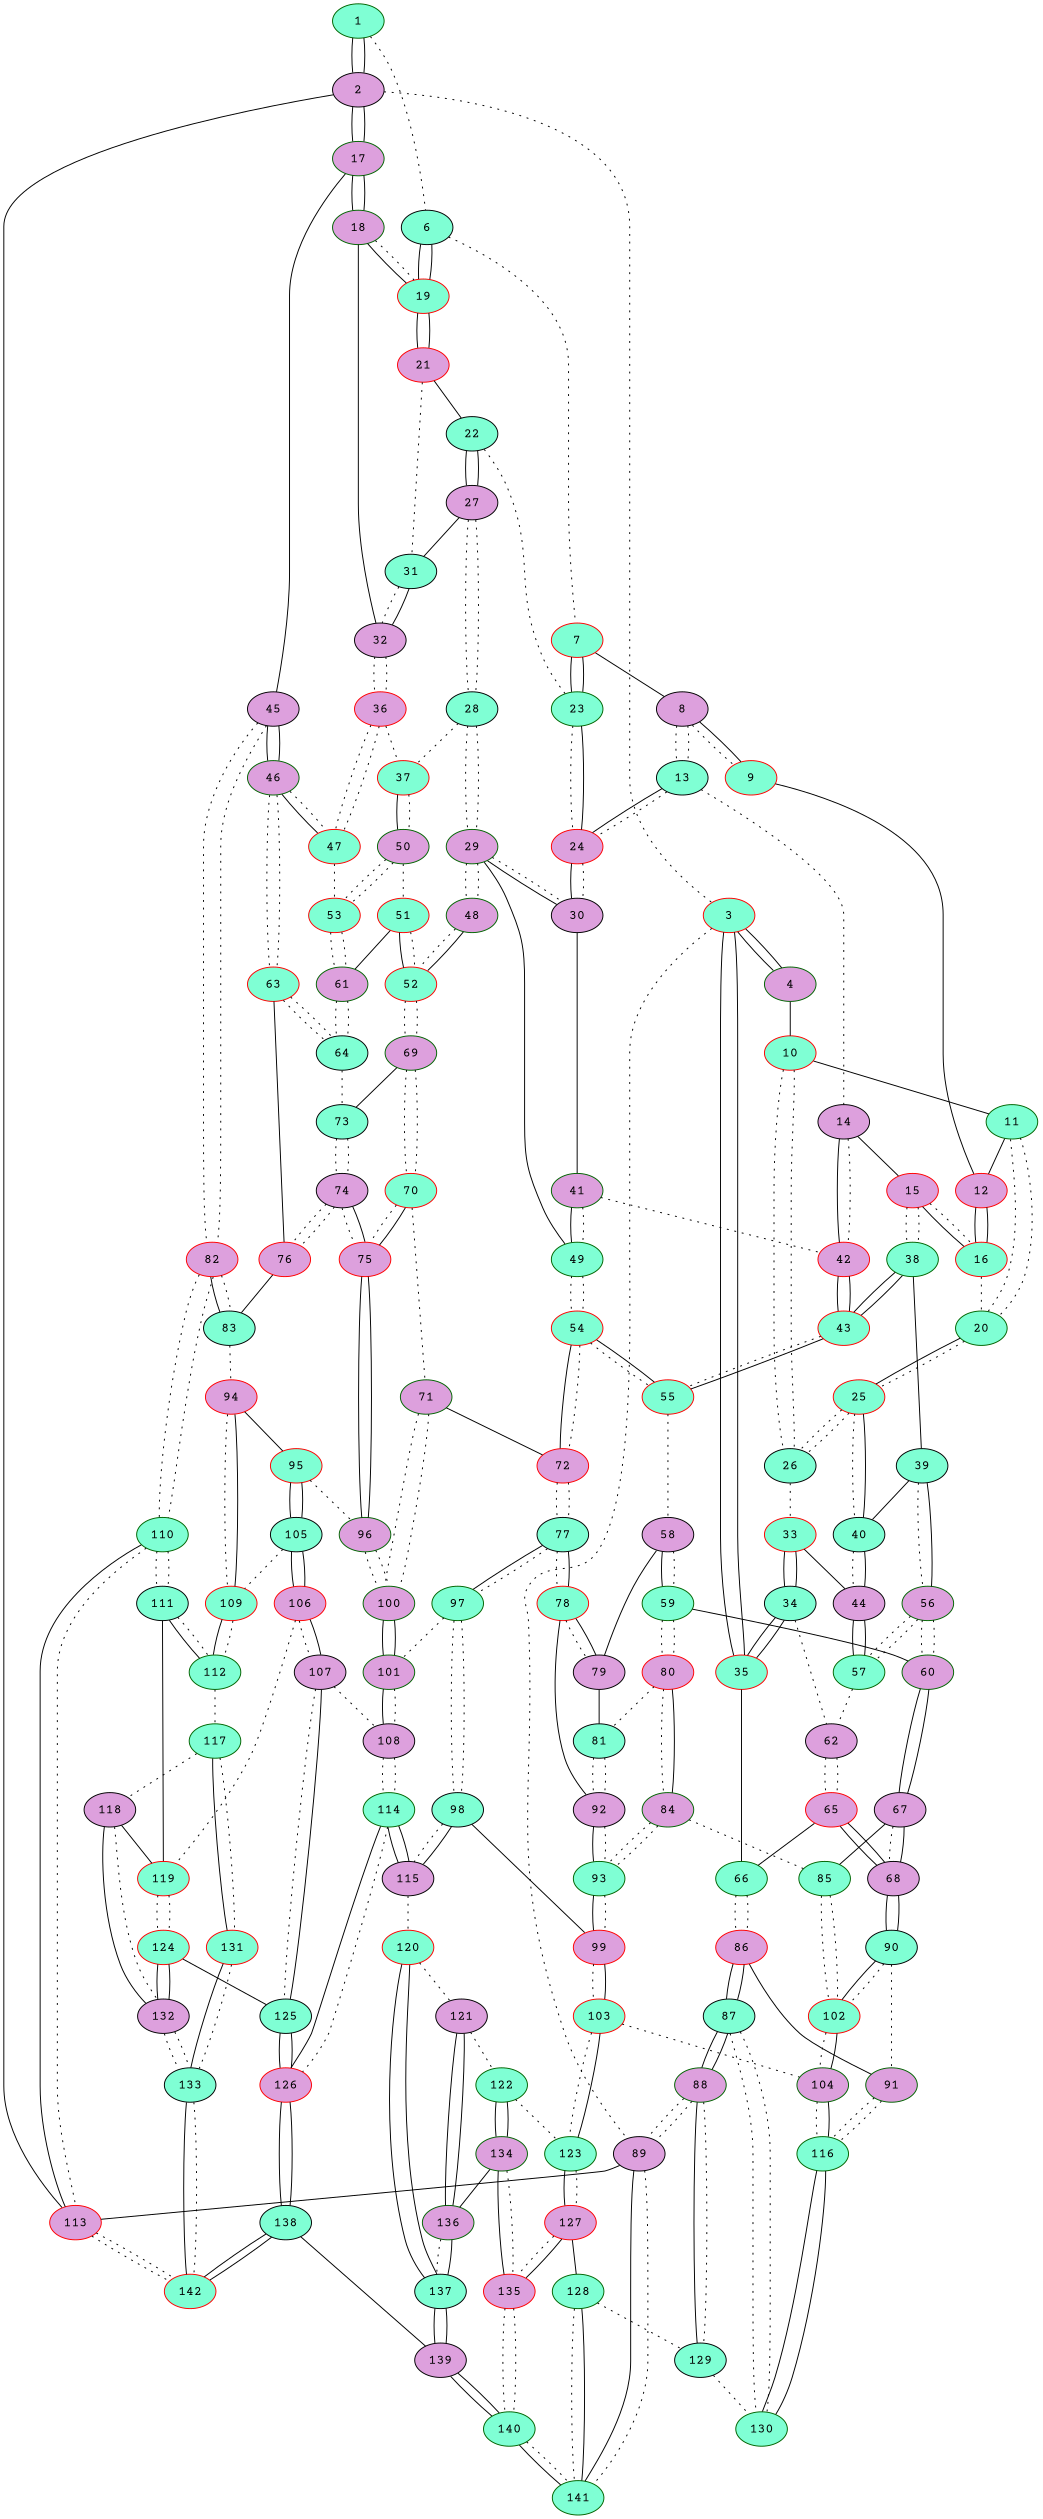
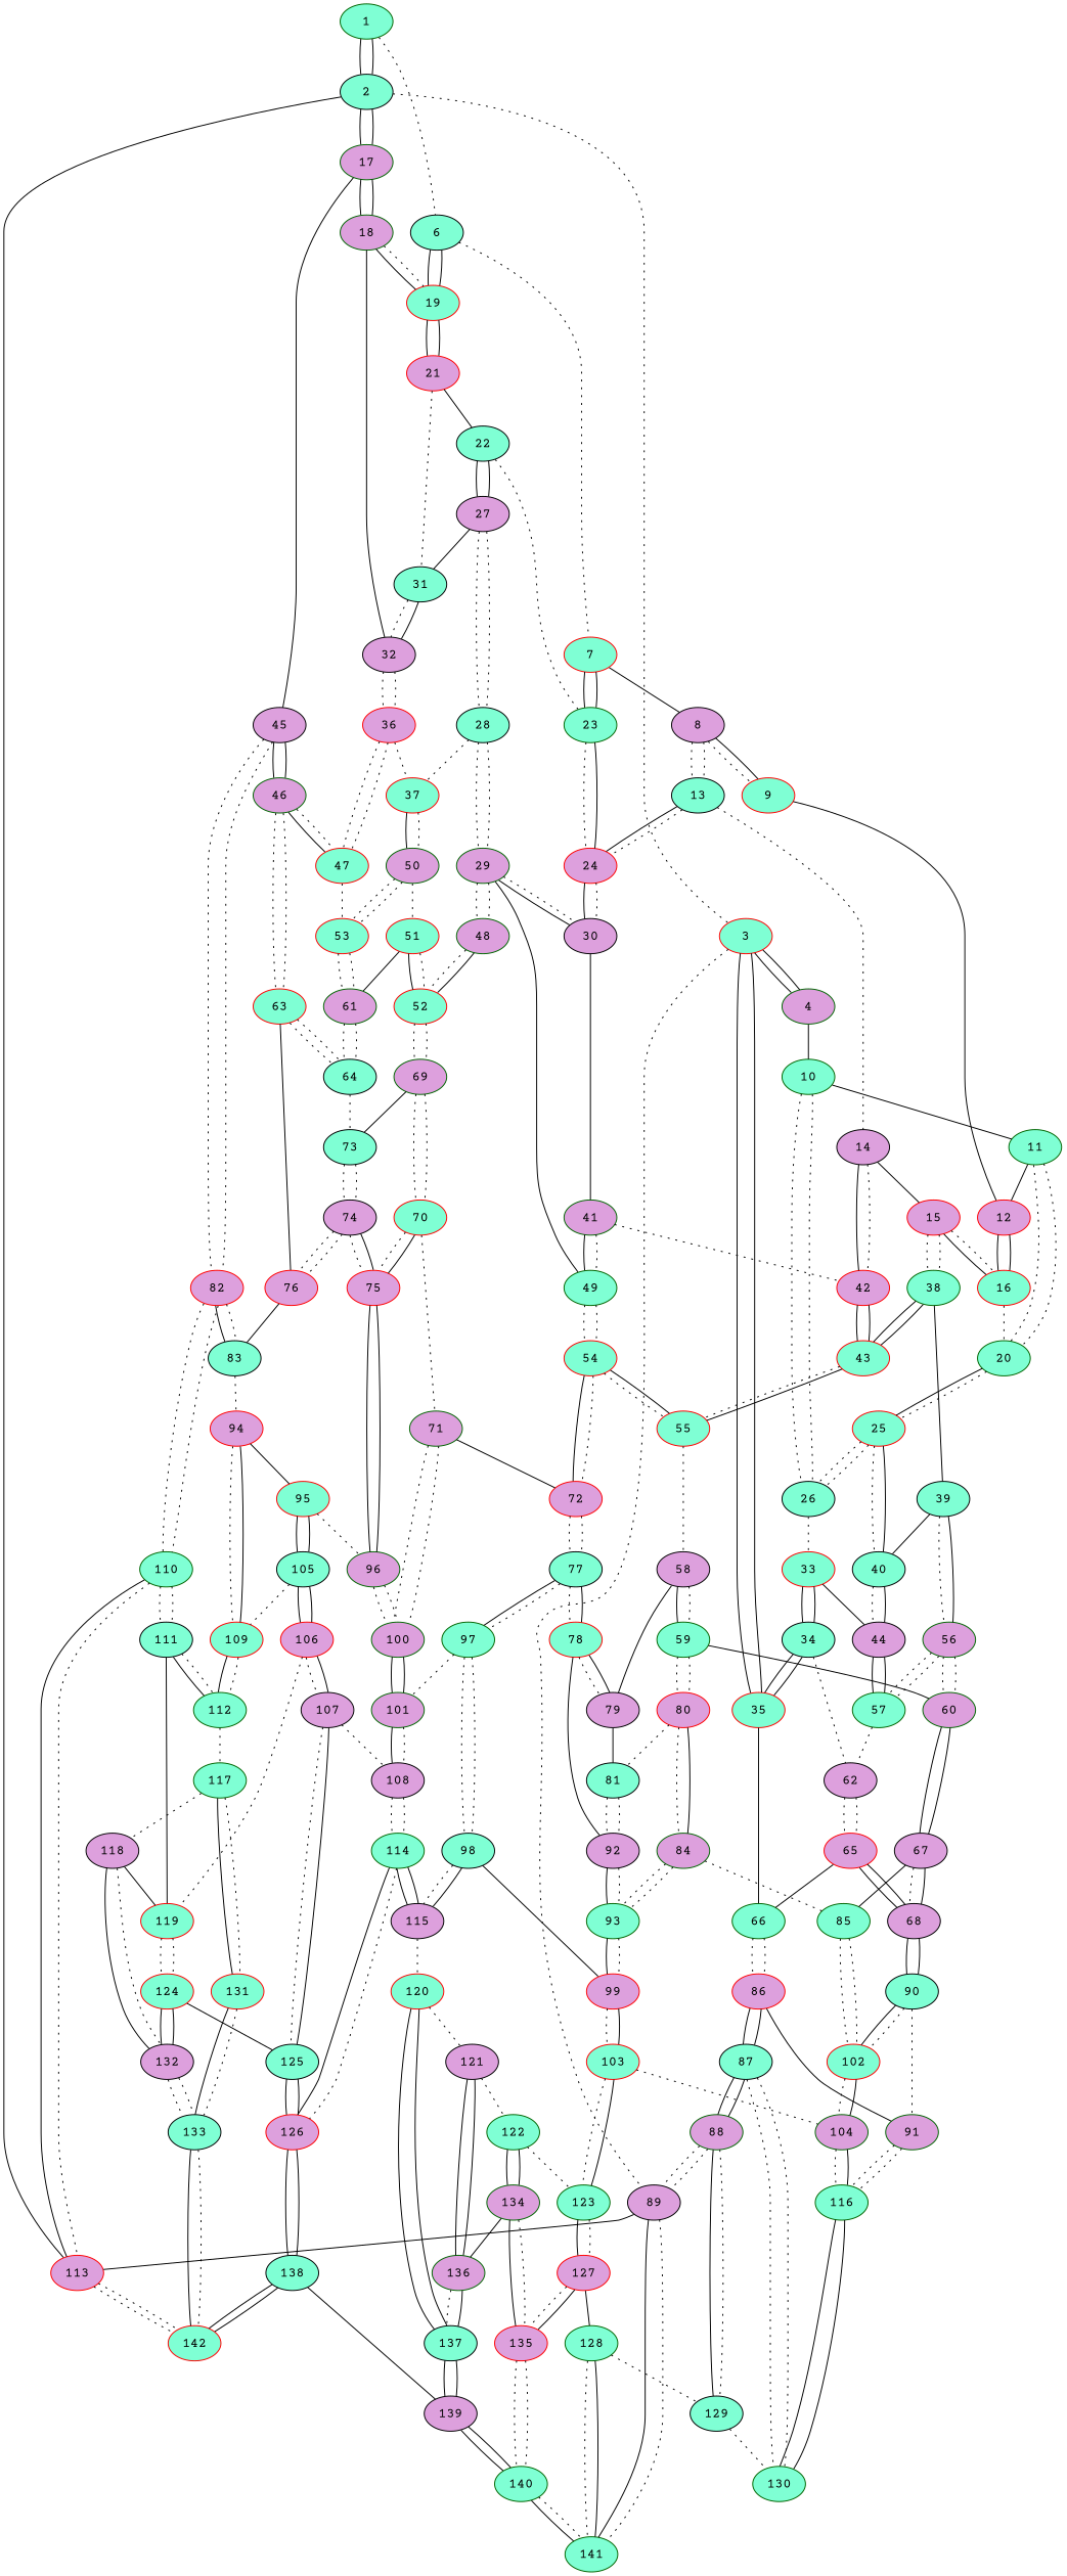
  graph {
    fontname="Courier Prime"
    node [color=red fillcolor=aquamarine fontname="Courier Prime" style=filled]
    edge [fontname="Courier Prime" style=dotted]
    1 [color=darkgreen]
-   2 [color=black fillcolor=plum]
+   2 [color=black]
    6 [color=black]
    3
    17 [color=darkgreen fillcolor=plum]
    113 [fillcolor=plum]
    7
    19
    4 [color=darkgreen fillcolor=plum]
    35
    89 [color=black fillcolor=plum]
    18 [color=darkgreen fillcolor=plum]
    45 [color=black fillcolor=plum]
    142
-   10
+   10 [color=darkgreen]
    66 [color=darkgreen]
    141 [color=darkgreen]
    11 [color=darkgreen]
    26 [color=black]
    12 [fillcolor=plum]
    9
    8 [color=black fillcolor=plum]
    23 [color=darkgreen]
    21 [fillcolor=plum]
    13 [color=black]
    24 [fillcolor=plum]
    14 [color=black fillcolor=plum]
    16
    20 [color=darkgreen]
    33
    25
    15 [fillcolor=plum]
    42 [fillcolor=plum]
    30 [color=black fillcolor=plum]
    38 [color=darkgreen]
    43
    39 [color=black]
    32 [color=black fillcolor=plum]
    46 [color=darkgreen fillcolor=plum]
    82 [fillcolor=plum]
    36 [fillcolor=plum]
    22 [color=black]
    31 [color=black]
    40 [color=black]
    27 [color=black fillcolor=plum]
    28 [color=black]
    41 [color=darkgreen fillcolor=plum]
    44 [color=black fillcolor=plum]
    34 [color=black]
    29 [color=darkgreen fillcolor=plum]
    37
    48 [color=darkgreen fillcolor=plum]
    49 [color=darkgreen]
    50 [color=darkgreen fillcolor=plum]
    52
    47
    62 [color=black fillcolor=plum]
    57 [color=darkgreen]
    65 [fillcolor=plum]
    86 [fillcolor=plum]
    53
    51
    56 [color=darkgreen fillcolor=plum]
    55
    60 [color=darkgreen fillcolor=plum]
    54
    58 [color=black fillcolor=plum]
    63
    83 [color=black]
    110 [color=darkgreen]
    64 [color=black]
    76 [fillcolor=plum]
    61 [color=darkgreen fillcolor=plum]
    69 [color=darkgreen fillcolor=plum]
    72 [fillcolor=plum]
    73 [color=black]
    70
    77 [color=black]
    59 [color=darkgreen]
    79 [color=black fillcolor=plum]
    67 [color=black fillcolor=plum]
    80 [fillcolor=plum]
    81 [color=black]
    84 [color=darkgreen fillcolor=plum]
    68 [color=black fillcolor=plum]
    85 [color=darkgreen]
    74 [color=black fillcolor=plum]
    90 [color=black]
    87 [color=black]
    91 [color=darkgreen fillcolor=plum]
    102
    71 [color=darkgreen fillcolor=plum]
    75 [fillcolor=plum]
    100 [color=darkgreen fillcolor=plum]
    96 [color=darkgreen fillcolor=plum]
    101 [color=darkgreen fillcolor=plum]
    78
    97 [color=darkgreen]
    94 [fillcolor=plum]
    92 [color=black fillcolor=plum]
    98 [color=black]
    93 [color=darkgreen]
    111 [color=black]
    95
    109
    99 [fillcolor=plum]
    104 [color=darkgreen fillcolor=plum]
    88 [color=darkgreen fillcolor=plum]
    130 [color=darkgreen]
    116 [color=darkgreen]
    129 [color=black]
    103
    105 [color=black]
    112 [color=darkgreen]
    106 [fillcolor=plum]
    115 [color=black fillcolor=plum]
    108 [color=black fillcolor=plum]
    120
    123 [color=darkgreen]
    114 [color=darkgreen]
    127 [fillcolor=plum]
    107 [color=black fillcolor=plum]
    119
    125 [color=black]
    124
    126 [fillcolor=plum]
    117 [color=darkgreen]
    133 [color=black]
    131
    118 [color=black fillcolor=plum]
    138 [color=black]
    121 [color=black fillcolor=plum]
    137 [color=black]
    132 [color=black fillcolor=plum]
    122 [color=darkgreen]
    136 [color=darkgreen fillcolor=plum]
    139 [color=black fillcolor=plum]
    134 [color=darkgreen fillcolor=plum]
    135 [fillcolor=plum]
    128 [color=darkgreen]
    140 [color=darkgreen]
    1 -- 2 [style=solid]
    1 -- 2 [style=solid]
    1 -- 6
    2 -- 3
    2 -- 17 [style=solid]
    2 -- 17 [style=solid]
    2 -- 113 [style=solid]
    6 -- 7
    6 -- 19 [style=solid]
    6 -- 19 [style=solid]
    3 -- 4 [style=solid]
    3 -- 4 [style=solid]
    3 -- 35 [style=solid]
    3 -- 35 [style=solid]
    3 -- 89
    17 -- 18 [style=solid]
    17 -- 18 [style=solid]
    17 -- 45 [style=solid]
    113 -- 142
    113 -- 142
    7 -- 8 [style=solid]
    7 -- 23 [style=solid]
    7 -- 23 [style=solid]
    19 -- 21 [style=solid]
    19 -- 21 [style=solid]
    4 -- 10 [style=solid]
    35 -- 66 [style=solid]
    89 -- 113 [style=solid]
    89 -- 141 [style=solid]
    89 -- 141
    18 -- 19 [style=solid]
    18 -- 19
    18 -- 32 [style=solid]
    45 -- 46 [style=solid]
    45 -- 46 [style=solid]
    45 -- 82
    45 -- 82
    10 -- 11 [style=solid]
    10 -- 26
    10 -- 26
    66 -- 86
    66 -- 86
    11 -- 12 [style=solid]
    11 -- 20
    11 -- 20
    26 -- 33
    12 -- 16 [style=solid]
    12 -- 16 [style=solid]
    9 -- 12 [style=solid]
    8 -- 9
    8 -- 9 [style=solid]
    8 -- 13
    8 -- 13
    23 -- 24
    23 -- 24 [style=solid]
    21 -- 22 [style=solid]
    21 -- 31
    13 -- 24 [style=solid]
    13 -- 24
    13 -- 14
    24 -- 30 [style=solid]
    24 -- 30
    14 -- 15 [style=solid]
    14 -- 42 [style=solid]
    14 -- 42
    16 -- 20
    20 -- 25 [style=solid]
    20 -- 25
    33 -- 44 [style=solid]
    33 -- 34 [style=solid]
    33 -- 34 [style=solid]
    25 -- 26
    25 -- 26
    25 -- 40
    25 -- 40 [style=solid]
    15 -- 16 [style=solid]
    15 -- 16
    15 -- 38
    15 -- 38
    42 -- 43 [style=solid]
    42 -- 43 [style=solid]
    30 -- 41 [style=solid]
    38 -- 43 [style=solid]
    38 -- 43 [style=solid]
    38 -- 39 [style=solid]
    43 -- 55
    43 -- 55 [style=solid]
    39 -- 40 [style=solid]
    39 -- 56
    39 -- 56 [style=solid]
    32 -- 36
    32 -- 36
    46 -- 47 [style=solid]
    46 -- 47
    46 -- 63
    46 -- 63
    82 -- 83 [style=solid]
    82 -- 83
    82 -- 110
    82 -- 110
    36 -- 37
    36 -- 47
    36 -- 47
    22 -- 23
    22 -- 27 [style=solid]
    22 -- 27 [style=solid]
    31 -- 32
    31 -- 32 [style=solid]
    40 -- 44
    40 -- 44 [style=solid]
    27 -- 31 [style=solid]
    27 -- 28
    27 -- 28
    28 -- 29
    28 -- 29
    28 -- 37
    41 -- 42
    41 -- 49 [style=solid]
    41 -- 49
    44 -- 57 [style=solid]
    44 -- 57 [style=solid]
    34 -- 35 [style=solid]
    34 -- 35 [style=solid]
    34 -- 62
    29 -- 30 [style=solid]
    29 -- 30
    29 -- 48
    29 -- 48
    29 -- 49 [style=solid]
    37 -- 50 [style=solid]
    37 -- 50
    48 -- 52
    48 -- 52 [style=solid]
    49 -- 54
    49 -- 54
    50 -- 53
    50 -- 53
    50 -- 51
    52 -- 69
    52 -- 69
    47 -- 53
    62 -- 65
    62 -- 65
    57 -- 62
    65 -- 66 [style=solid]
    65 -- 68 [style=solid]
    65 -- 68 [style=solid]
    86 -- 87 [style=solid]
    86 -- 87 [style=solid]
    86 -- 91 [style=solid]
    53 -- 61
    53 -- 61
    51 -- 52 [style=solid]
    51 -- 52
    51 -- 61 [style=solid]
    56 -- 57
    56 -- 57
    56 -- 60
    56 -- 60
    55 -- 58
    60 -- 67 [style=solid]
    60 -- 67 [style=solid]
    54 -- 55
    54 -- 55 [style=solid]
    54 -- 72 [style=solid]
    54 -- 72
    58 -- 59 [style=solid]
    58 -- 59
    58 -- 79 [style=solid]
    63 -- 64
    63 -- 64
    63 -- 76 [style=solid]
    83 -- 94
    110 -- 113 [style=solid]
    110 -- 113
    110 -- 111
    110 -- 111
    64 -- 73
    76 -- 83 [style=solid]
    61 -- 64
    61 -- 64
    69 -- 73 [style=solid]
    69 -- 70
    69 -- 70
    72 -- 77
    72 -- 77
    73 -- 74
    73 -- 74
    70 -- 71
    70 -- 75
    70 -- 75 [style=solid]
    77 -- 78
    77 -- 78 [style=solid]
    77 -- 97 [style=solid]
    77 -- 97
    59 -- 60 [style=solid]
    59 -- 80
    59 -- 80
    79 -- 81 [style=solid]
    67 -- 68
    67 -- 68 [style=solid]
    67 -- 85 [style=solid]
    80 -- 81
    80 -- 84
    80 -- 84 [style=solid]
    81 -- 92
    81 -- 92
    84 -- 85
    84 -- 93
    84 -- 93
    68 -- 90 [style=solid]
    68 -- 90 [style=solid]
    85 -- 102
    85 -- 102
    74 -- 76
    74 -- 76
    74 -- 75
    74 -- 75 [style=solid]
    90 -- 91
    90 -- 102 [style=solid]
    90 -- 102
    87 -- 88 [style=solid]
    87 -- 88 [style=solid]
    87 -- 130
    87 -- 130
    91 -- 116
    91 -- 116
    102 -- 104
    102 -- 104 [style=solid]
    71 -- 72 [style=solid]
    71 -- 100
    71 -- 100
    75 -- 96 [style=solid]
    75 -- 96 [style=solid]
    100 -- 101 [style=solid]
    100 -- 101 [style=solid]
    96 -- 100
    96 -- 100
    101 -- 108 [style=solid]
    101 -- 108
    78 -- 79
    78 -- 79 [style=solid]
    78 -- 92 [style=solid]
    97 -- 101
    97 -- 98
    97 -- 98
    94 -- 95 [style=solid]
    94 -- 109
    94 -- 109 [style=solid]
    92 -- 93 [style=solid]
    92 -- 93
    98 -- 99 [style=solid]
    98 -- 115
    98 -- 115 [style=solid]
    93 -- 99 [style=solid]
    93 -- 99
    111 -- 112 [style=solid]
    111 -- 112
    111 -- 119 [style=solid]
    95 -- 96
    95 -- 105 [style=solid]
    95 -- 105 [style=solid]
    109 -- 112 [style=solid]
    109 -- 112
    99 -- 103
    99 -- 103 [style=solid]
    104 -- 116
    104 -- 116 [style=solid]
    88 -- 89
    88 -- 89
    88 -- 129 [style=solid]
    88 -- 129
    116 -- 130 [style=solid]
    116 -- 130 [style=solid]
    129 -- 130
    103 -- 104
    103 -- 123
    103 -- 123 [style=solid]
    105 -- 109
    105 -- 106 [style=solid]
    105 -- 106 [style=solid]
    112 -- 117
    106 -- 107
    106 -- 107 [style=solid]
    106 -- 119
    115 -- 120
    108 -- 114
    108 -- 114
    120 -- 121
    120 -- 137 [style=solid]
    120 -- 137 [style=solid]
    123 -- 127 [style=solid]
    123 -- 127
    114 -- 115 [style=solid]
    114 -- 115 [style=solid]
    114 -- 126 [style=solid]
    114 -- 126
    127 -- 135
    127 -- 135 [style=solid]
    127 -- 128 [style=solid]
    107 -- 108
    107 -- 125
    107 -- 125 [style=solid]
    119 -- 124
    119 -- 124
    125 -- 126 [style=solid]
    125 -- 126 [style=solid]
    124 -- 125 [style=solid]
    124 -- 132 [style=solid]
    124 -- 132 [style=solid]
    126 -- 138 [style=solid]
    126 -- 138 [style=solid]
    117 -- 131 [style=solid]
    117 -- 131
    117 -- 118
    133 -- 142 [style=solid]
    133 -- 142
    131 -- 133 [style=solid]
    131 -- 133
    118 -- 119 [style=solid]
    118 -- 132 [style=solid]
    118 -- 132
    138 -- 142 [style=solid]
    138 -- 142 [style=solid]
    138 -- 139 [style=solid]
    121 -- 122
    121 -- 136 [style=solid]
    121 -- 136 [style=solid]
    137 -- 139 [style=solid]
    137 -- 139 [style=solid]
    132 -- 133
    132 -- 133
    122 -- 123
    122 -- 134 [style=solid]
    122 -- 134 [style=solid]
    136 -- 137
    136 -- 137 [style=solid]
    139 -- 140 [style=solid]
    139 -- 140 [style=solid]
    134 -- 136 [style=solid]
    134 -- 135 [style=solid]
    134 -- 135
    135 -- 140
    135 -- 140
    128 -- 141
    128 -- 141 [style=solid]
    128 -- 129
    140 -- 141 [style=solid]
    140 -- 141
  }
